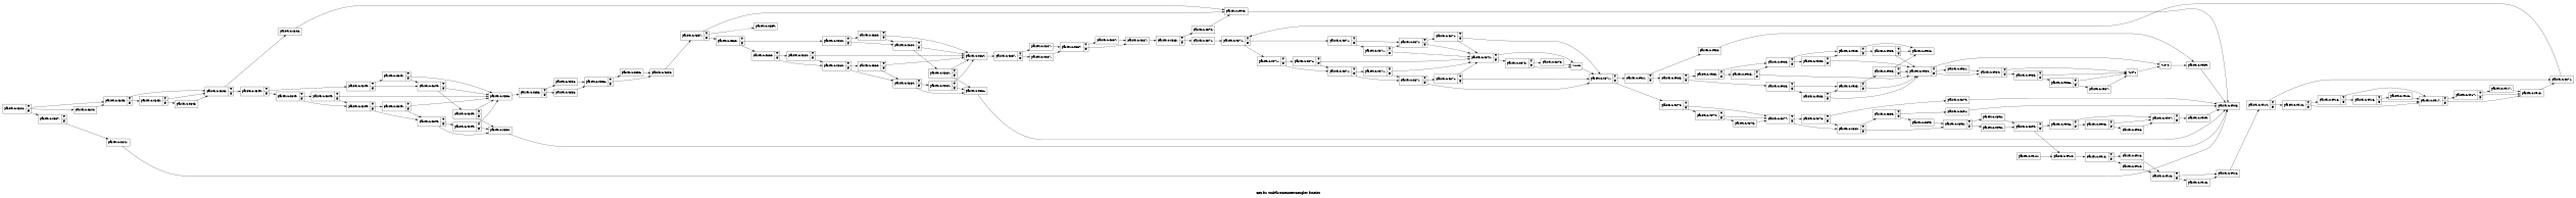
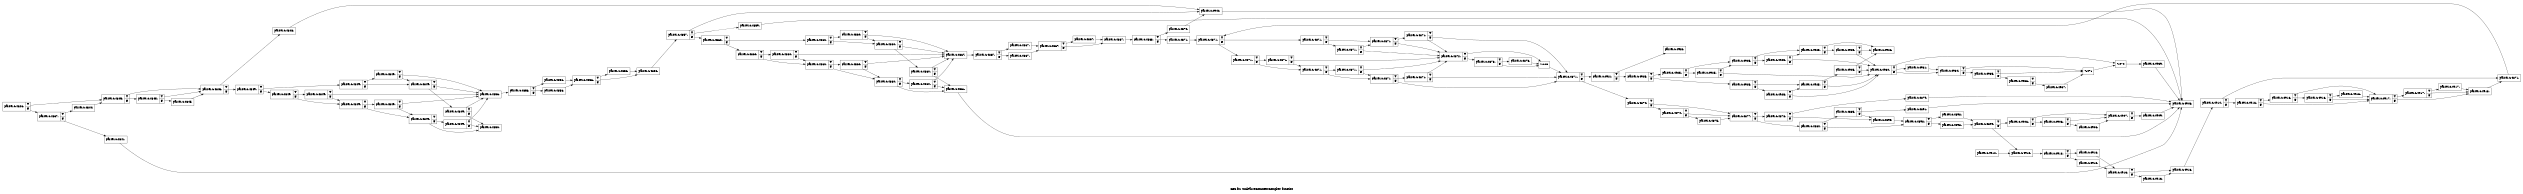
  digraph {
    label="CFG for 'xmlParseCommentComplex' function"
    rankdir=LR
    node [shape=record]
    n1 [label="{parser.c:4826:|{<s0>T|<s1>F}}"]
    n2 [label="{parser.c:4837:|{<s0>T|<s1>F}}"]
    n3 [label="{parser.c:4845:|{<s0>T|<s1>F}}"]
    n4 [label="{parser.c:4841:}"]
    n5 [label="{parser.c:4844:}"]
    n6 [label="{parser.c:4845:|{<s0>T|<s1>F}}"]
    n7 [label="{parser.c:4846:|{<s0>T|<s1>F}}"]
    n8 [label="{parser.c:4946:}"]
    n9 [label="{parser.c:4845:}"]
    n10 [label="{parser.c:4848:}"]
    n11 [label="{parser.c:4849:|{<s0>T|<s1>F}}"]
    n12 [label="{parser.c:4942:}"]
    n13 [label="{parser.c:4849:|{<s0>T|<s1>F}}"]
    n14 [label="{parser.c:4849:|{<s0>T|<s1>F}}"]
    n15 [label="{parser.c:4849:|{<s0>T|<s1>F}}"]
    n16 [label="{parser.c:4849:|{<s0>T|<s1>F}}"]
    n17 [label="{parser.c:4849:|{<s0>T|<s1>F}}"]
    n18 [label="{parser.c:4849:|{<s0>T|<s1>F}}"]
    n19 [label="{parser.c:4856:}"]
    n20 [label="{parser.c:4849:|{<s0>T|<s1>F}}"]
    n21 [label="{parser.c:4849:|{<s0>T|<s1>F}}"]
    n22 [label="{parser.c:4849:|{<s0>T|<s1>F}}"]
    n23 [label="{parser.c:4856:|{<s0>T|<s1>F}}"]
    n24 [label="{parser.c:4850:}"]
    n25 [label="{parser.c:4856:}"]
    n26 [label="{parser.c:4856:}"]
    n27 [label="{parser.c:4849:|{<s0>T|<s1>F}}"]
    n28 [label="{parser.c:4856:|{<s0>T|<s1>F}}"]
    n29 [label="{parser.c:4856:}"]
    n30 [label="{parser.c:4856:}"]
    n31 [label="{parser.c:4857:|{<s0>T|<s1>F}}"]
    n32 [label="{parser.c:4859:}"]
    n33 [label="{parser.c:4860:|{<s0>T|<s1>F}}"]
    n34 [label="{parser.c:4860:|{<s0>T|<s1>F}}"]
    n35 [label="{parser.c:4860:|{<s0>T|<s1>F}}"]
    n36 [label="{parser.c:4860:|{<s0>T|<s1>F}}"]
    n37 [label="{parser.c:4860:|{<s0>T|<s1>F}}"]
    n38 [label="{parser.c:4860:|{<s0>T|<s1>F}}"]
    n39 [label="{parser.c:4860:|{<s0>T|<s1>F}}"]
    n40 [label="{parser.c:4867:}"]
    n41 [label="{parser.c:4860:|{<s0>T|<s1>F}}"]
    n42 [label="{parser.c:4860:|{<s0>T|<s1>F}}"]
    n43 [label="{parser.c:4860:|{<s0>T|<s1>F}}"]
    n44 [label="{parser.c:4867:|{<s0>T|<s1>F}}"]
    n45 [label="{parser.c:4861:}"]
    n46 [label="{parser.c:4867:}"]
    n47 [label="{parser.c:4867:}"]
    n48 [label="{parser.c:4860:|{<s0>T|<s1>F}}"]
    n49 [label="{parser.c:4867:|{<s0>T|<s1>F}}"]
    n50 [label="{parser.c:4867:}"]
    n51 [label="{parser.c:4867:}"]
    n52 [label="{parser.c:4868:|{<s0>T|<s1>F}}"]
    n53 [label="{parser.c:4870:}"]
    n54 [label="{parser.c:4871:}"]
    n55 [label="{parser.c:4871:|{<s0>T|<s1>F}}"]
    n56 [label="{parser.c:4871:|{<s0>T|<s1>F}}"]
    n57 [label="{parser.c:4871:|{<s0>T|<s1>F}}"]
    n58 [label="{parser.c:4871:|{<s0>T|<s1>F}}"]
    n59 [label="{parser.c:4871:|{<s0>T|<s1>F}}"]
    n60 [label="{parser.c:4871:|{<s0>T|<s1>F}}"]
    n61 [label="{parser.c:4871:|{<s0>T|<s1>F}}"]
    n62 [label="{parser.c:4872:|{<s0>T|<s1>F}}"]
    n63 [label="{parser.c:4871:|{<s0>T|<s1>F}}"]
    n64 [label="{parser.c:4871:|{<s0>T|<s1>F}}"]
    n65 [label="{parser.c:4871:|{<s0>T|<s1>F}}"]
    n66 [label="{%225}"]
    n67 [label="{parser.c:4873:|{<s0>T|<s1>F}}"]
    n68 [label="{parser.c:4871:|{<s0>T|<s1>F}}"]
    n69 [label="{parser.c:4873:}"]
    n70 [label="{parser.c:4874:|{<s0>T|<s1>F}}"]
    n71 [label="{parser.c:4921:|{<s0>T|<s1>F}}"]
    n72 [label="{parser.c:4874:|{<s0>T|<s1>F}}"]
    n73 [label="{parser.c:4877:|{<s0>T|<s1>F}}"]
    n74 [label="{parser.c:4923:}"]
    n75 [label="{parser.c:4925:|{<s0>T|<s1>F}}"]
    n76 [label="{parser.c:4871:|{<s0>T|<s1>F}}"]
    n77 [label="{parser.c:4875:}"]
    n78 [label="{parser.c:4878:|{<s0>T|<s1>F}}"]
    n79 [label="{parser.c:4884:|{<s0>T|<s1>F}}"]
    n80 [label="{parser.c:4939:}"]
    n81 [label="{parser.c:4925:|{<s0>T|<s1>F}}"]
    n82 [label="{parser.c:4925:|{<s0>T|<s1>F}}"]
    n83 [label="{parser.c:4879:}"]
    n84 [label="{parser.c:4885:|{<s0>T|<s1>F}}"]
    n85 [label="{parser.c:4898:|{<s0>T|<s1>F}}"]
    n86 [label="{parser.c:4891:}"]
    n87 [label="{parser.c:4895:}"]
    n88 [label="{parser.c:4898:}"]
    n89 [label="{parser.c:4898:}"]
    n90 [label="{parser.c:4899:|{<s0>T|<s1>F}}"]
    n91 [label="{parser.c:4906:|{<s0>T|<s1>F}}"]
    n92 [label="{parser.c:4913:}"]
    n93 [label="{parser.c:4906:|{<s0>T|<s1>F}}"]
    n94 [label="{parser.c:4907:|{<s0>T|<s1>F}}"]
    n95 [label="{parser.c:4913:|{<s0>T|<s1>F}}"]
    n96 [label="{parser.c:4906:}"]
    n97 [label="{parser.c:4909:}"]
    n98 [label="{parser.c:4913:}"]
    n99 [label="{parser.c:4913:}"]
    n100 [label="{parser.c:4912:}"]
    n101 [label="{parser.c:4913:|{<s0>T|<s1>F}}"]
    n102 [label="{parser.c:4913:}"]
    n103 [label="{parser.c:4913:}"]
    n104 [label="{parser.c:4914:|{<s0>T|<s1>F}}"]
    n105 [label="{parser.c:4916:|{<s0>T|<s1>F}}"]
    n106 [label="{parser.c:4871:}"]
    n107 [label="{parser.c:4916:|{<s0>T|<s1>F}}"]
    n108 [label="{parser.c:4917:|{<s0>T|<s1>F}}"]
    n109 [label="{parser.c:4916:|{<s0>T|<s1>F}}"]
    n110 [label="{parser.c:4917:|{<s0>T|<s1>F}}"]
    n111 [label="{parser.c:4918:}"]
    n112 [label="{parser.c:4916:}"]
    n113 [label="{parser.c:4917:}"]
    n114 [label="{parser.c:4925:|{<s0>T|<s1>F}}"]
    n115 [label="{parser.c:4925:|{<s0>T|<s1>F}}"]
    n116 [label="{parser.c:4925:|{<s0>T|<s1>F}}"]
    n117 [label="{parser.c:4925:|{<s0>T|<s1>F}}"]
    n118 [label="{parser.c:4930:|{<s0>T|<s1>F}}"]
    n119 [label="{parser.c:4925:|{<s0>T|<s1>F}}"]
    n120 [label="{parser.c:4925:|{<s0>T|<s1>F}}"]
    n121 [label="{parser.c:4925:|{<s0>T|<s1>F}}"]
    n122 [label="{parser.c:4931:}"]
    n123 [label="{parser.c:4934:|{<s0>T|<s1>F}}"]
    n124 [label="{%472}"]
    n125 [label="{parser.c:4926:}"]
    n126 [label="{parser.c:4935:|{<s0>T|<s1>F}}"]
    n127 [label="{%471}"]
    n128 [label="{parser.c:4925:|{<s0>T|<s1>F}}"]
    n129 [label="{parser.c:4936:|{<s0>T|<s1>F}}"]
    n130 [label="{parser.c:4937:}"]
    n1 -> n2
    n1 -> n3
    n2 -> n4
-   n1 -> n5
+   n2 -> n5
    n3 -> n6
    n3 -> n7
    n4 -> n8
    n5 -> n3
    n6 -> n7
    n6 -> n9
    n7 -> n10
    n7 -> n11
    n9 -> n7
    n10 -> n12
    n11 -> n13
    n11 -> n14
    n12 -> n8
    n13 -> n15
    n13 -> n16
    n14 -> n17
    n14 -> n18
    n15 -> n16
    n15 -> n19
    n16 -> n19
    n16 -> n20
    n17 -> n18
    n17 -> n19
    n18 -> n21
    n18 -> n22
    n19 -> n23
    n20 -> n19
    n20 -> n24
    n21 -> n19
    n21 -> n22
    n22 -> n24
    n22 -> n27
    n23 -> n25
    n23 -> n26
-   n24 -> n8
+   n32 -> n8
    n25 -> n28
    n26 -> n28
    n27 -> n19
    n27 -> n24
    n28 -> n29
    n28 -> n30
    n29 -> n30
    n30 -> n31
    n31 -> n12
    n31 -> n32
    n31 -> n33
    n33 -> n34
    n33 -> n35
    n34 -> n36
    n34 -> n37
    n35 -> n38
    n35 -> n39
    n36 -> n37
    n36 -> n40
    n37 -> n40
    n37 -> n41
    n38 -> n39
    n38 -> n40
    n39 -> n42
    n39 -> n43
    n40 -> n44
    n41 -> n40
    n41 -> n45
    n42 -> n40
    n42 -> n43
    n43 -> n45
    n43 -> n48
    n44 -> n46
    n44 -> n47
    n45 -> n8
    n46 -> n49
    n47 -> n49
    n48 -> n40
    n48 -> n45
    n49 -> n50
    n49 -> n51
    n50 -> n51
    n51 -> n52
    n52 -> n53
    n52 -> n54
    n53 -> n12
    n54 -> n55
    n55 -> n56
    n55 -> n57
    n56 -> n58
    n56 -> n59
    n57 -> n60
    n57 -> n61
    n58 -> n59
    n58 -> n62
    n59 -> n62
    n59 -> n63
    n60 -> n61
    n60 -> n62
    n61 -> n64
    n61 -> n65
    n62 -> n66
    n62 -> n67
    n63 -> n62
    n63 -> n68
    n64 -> n62
    n64 -> n65
    n65 -> n68
    n65 -> n76
    n66 -> n68
    n67 -> n66
    n67 -> n69
    n68 -> n70
    n68 -> n71
    n69 -> n66
    n70 -> n72
    n70 -> n73
    n71 -> n74
    n71 -> n75
    n72 -> n73
    n72 -> n77
    n73 -> n78
    n73 -> n79
-   n74 -> n80
    n75 -> n81
    n75 -> n82
    n76 -> n62
    n76 -> n68
    n77 -> n73
-   n78 -> n79
+   n78 -> n87
    n78 -> n83
    n79 -> n84
    n79 -> n85
    n80 -> n8
    n81 -> n114
    n81 -> n115
    n82 -> n116
    n82 -> n117
    n83 -> n8
    n84 -> n86
    n84 -> n87
    n85 -> n88
    n85 -> n89
    n86 -> n8
    n87 -> n85
    n88 -> n90
    n89 -> n90
    n90 -> n91
    n90 -> n92
    n91 -> n93
    n91 -> n94
    n92 -> n95
    n93 -> n94
    n93 -> n96
    n94 -> n97
    n95 -> n98
    n95 -> n99
    n96 -> n94
    n97 -> n8
    n98 -> n101
    n99 -> n101
    n100 -> n92
    n101 -> n102
    n101 -> n103
    n102 -> n103
    n103 -> n104
    n104 -> n105
    n104 -> n106
    n105 -> n107
    n105 -> n108
    n106 -> n55
    n107 -> n108
    n107 -> n109
    n108 -> n110
    n108 -> n111
    n109 -> n108
    n109 -> n112
    n110 -> n111
    n110 -> n113
    n111 -> n106
    n112 -> n108
    n113 -> n111
    n114 -> n115
    n114 -> n118
    n115 -> n118
    n115 -> n119
    n116 -> n117
    n116 -> n118
    n117 -> n120
    n117 -> n121
    n118 -> n122
    n118 -> n123
    n118 -> n124
    n119 -> n118
    n119 -> n125
    n120 -> n118
    n120 -> n121
    n121 -> n125
    n121 -> n128
    n122 -> n123
    n123 -> n126
    n123 -> n127
    n124 -> n80
    n126 -> n127
    n126 -> n129
    n127 -> n124
    n128 -> n118
    n128 -> n125
-   n129 -> n127
    n129 -> n130
    n130 -> n127
  }
